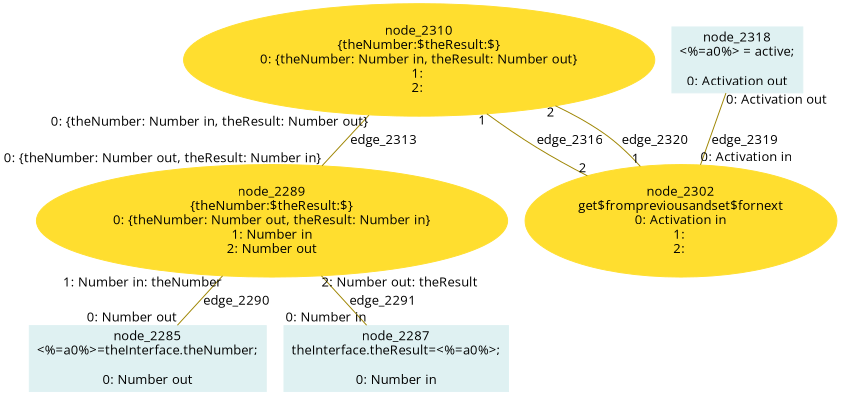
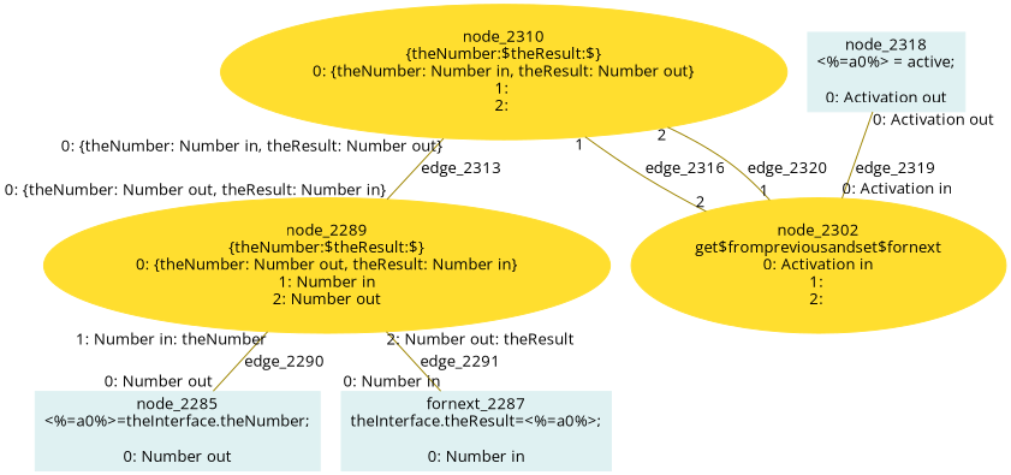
  digraph {
    fontname="Open Sans"
    node [color="#dff1f2" fontname="Open Sans" shape=box style=filled]
    edge [arrowHead=none arrowsize=1 color="#9d8400" dir=none fontname="Open Sans" headlabel=1 taillabel=2]
    n1 [label="node_2285\n<%=a0%>=theInterface.theNumber;\n\n0: Number out"]
-   n2 [label="node_2287\ntheInterface.theResult=<%=a0%>;\n\n0: Number in"]
+   n2 [label="fornext_2287\ntheInterface.theResult=<%=a0%>;\n\n0: Number in"]
    n3 [color="#ffde2f" label="node_2289\n{theNumber:$theResult:$}\n0: {theNumber: Number out, theResult: Number in}\n1: Number in\n2: Number out" shape=ellipse]
    n4 [color="#ffde2f" label="node_2302\nget$frompreviousandset$fornext\n0: Activation in\n1: \n2: " shape=ellipse]
    n5 [color="#ffde2f" label="node_2310\n{theNumber:$theResult:$}\n0: {theNumber: Number in, theResult: Number out}\n1: \n2: " shape=ellipse]
    n6 [label="node_2318\n<%=a0%> = active;\n\n0: Activation out"]
    n3 -> n1 [headlabel="0: Number out" label=edge_2290 taillabel="1: Number in: theNumber"]
    n3 -> n2 [headlabel="0: Number in" label=edge_2291 taillabel="2: Number out: theResult"]
    n4 -> n5 [label=edge_2316]
    n5 -> n3 [headlabel="0: {theNumber: Number out, theResult: Number in}" label=edge_2313 taillabel="0: {theNumber: Number in, theResult: Number out}"]
    n5 -> n4 [label=edge_2320]
    n6 -> n4 [headlabel="0: Activation in" label=edge_2319 taillabel="0: Activation out"]
  }
